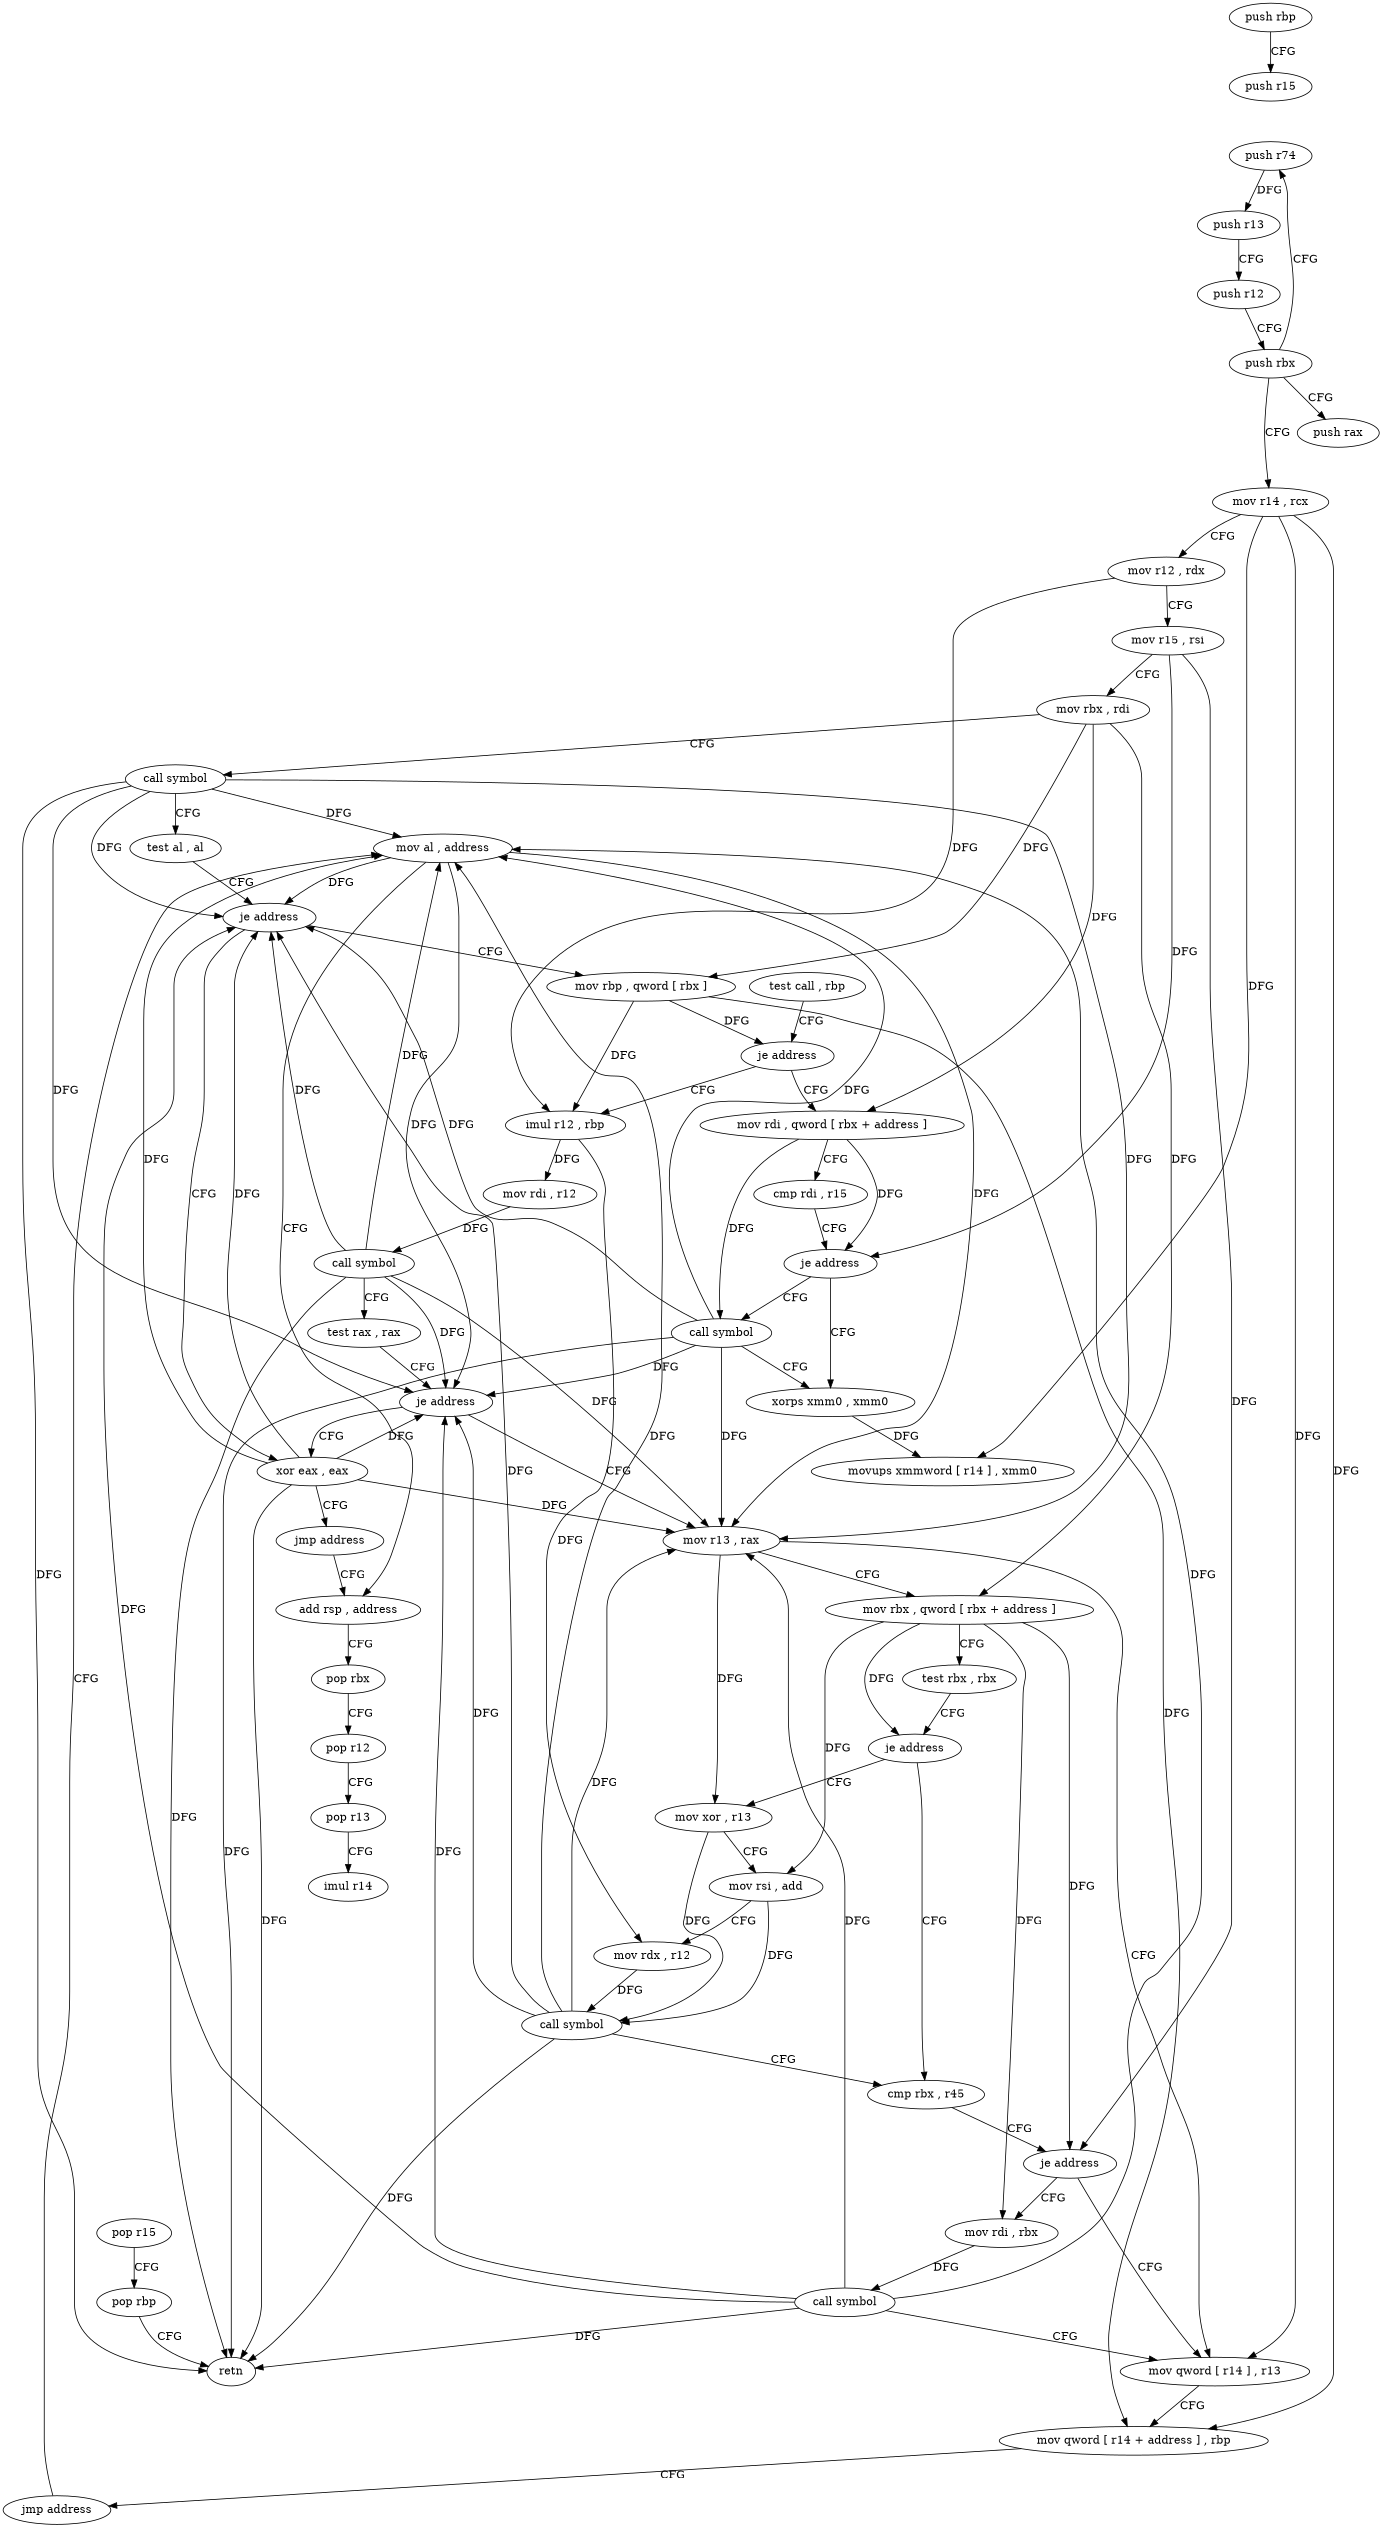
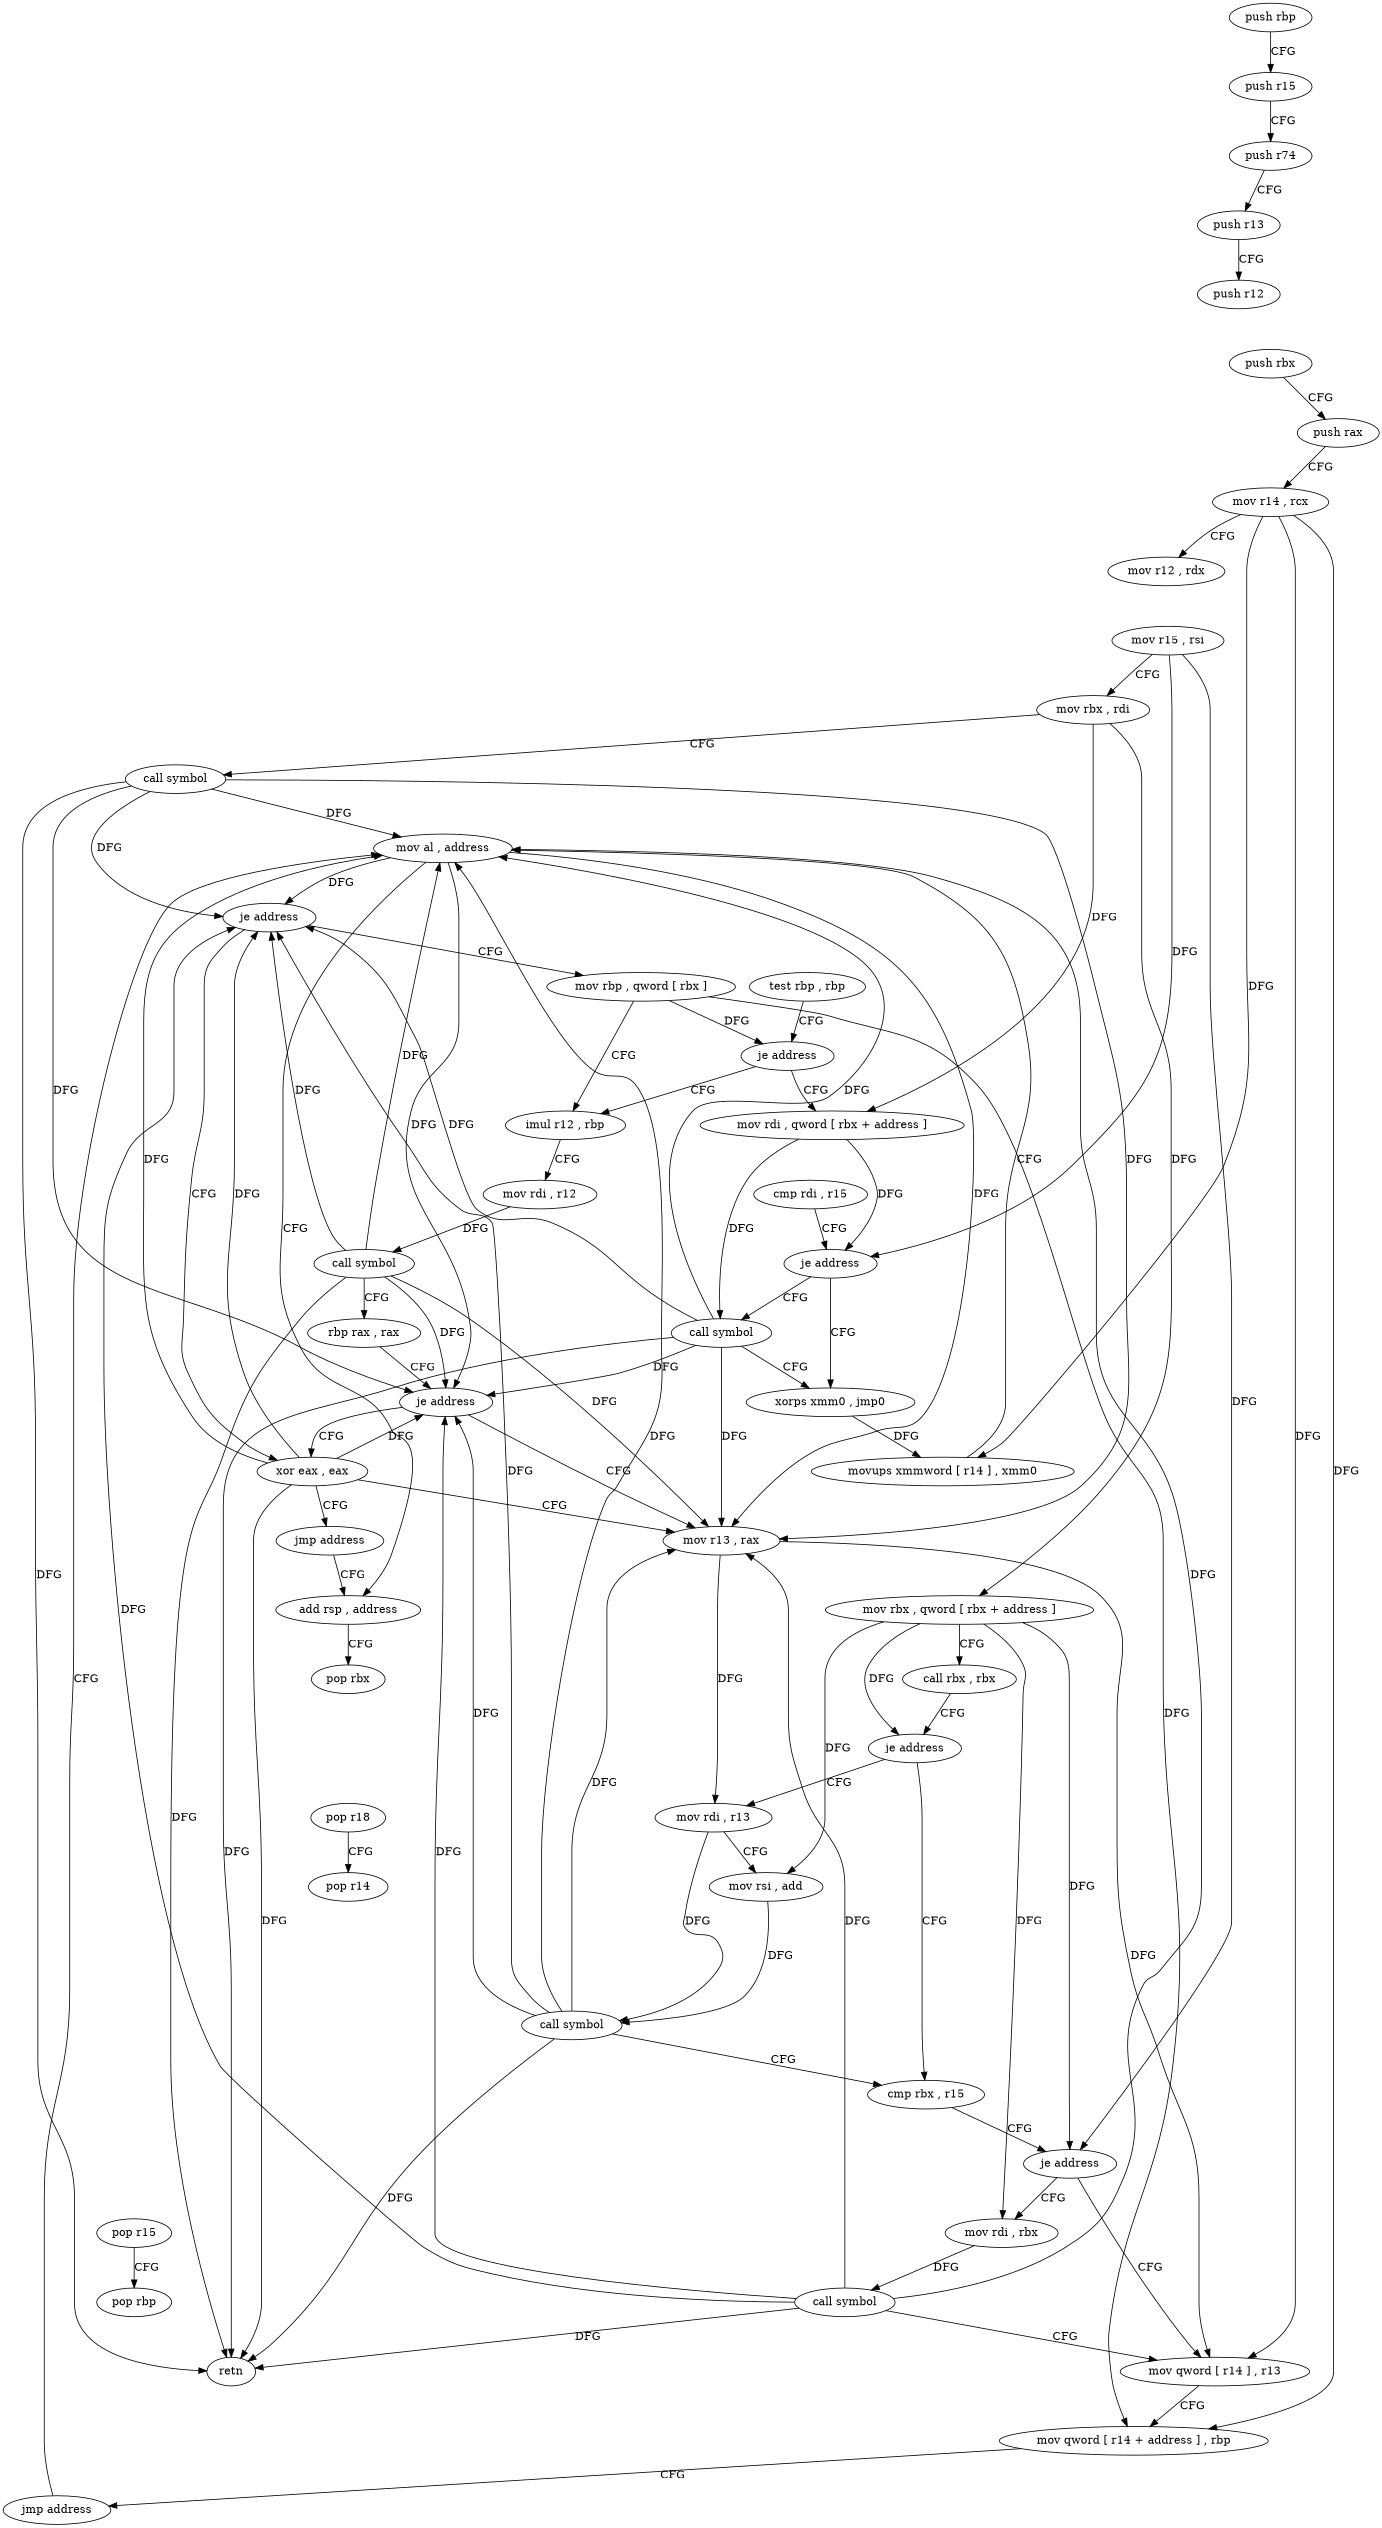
  digraph {
    n1 [label="push rbp"]
    n2 [label="push r15"]
    n3 [label="push r74"]
    n4 [label="push r13"]
    n5 [label="push r12"]
    n6 [label="push rbx"]
    n7 [label="push rax"]
    n8 [label="mov r14 , rcx"]
    n9 [label="mov r12 , rdx"]
    n10 [label="movups xmmword [ r14 ] , xmm0"]
    n11 [label="mov qword [ r14 ] , r13"]
    n12 [label="mov qword [ r14 + address ] , rbp"]
    n13 [label="mov r15 , rsi"]
    n14 [label="imul r12 , rbp"]
    n15 [label="mov al , address"]
    n16 [label="jmp address"]
    n17 [label="mov rbx , rdi"]
    n18 [label="je address"]
    n19 [label="je address"]
    n20 [label="mov rdi , r12"]
-   n21 [label="mov rdx , r12"]
    n22 [label="call symbol"]
    n23 [label="mov rbp , qword [ rbx ]"]
    n24 [label="mov rdi , qword [ rbx + address ]"]
    n25 [label="mov rbx , qword [ rbx + address ]"]
    n26 [label="call symbol"]
-   n27 [label="xorps xmm0 , xmm0"]
+   n27 [label="xorps xmm0 , jmp0"]
    n28 [label="mov rdi , rbx"]
-   n29 [label="test al , al"]
    n30 [label="je address"]
    n31 [label="je address"]
    n32 [label="mov r13 , rax"]
    n33 [label=retn]
    n34 [label="je address"]
    n35 [label="cmp rdi , r15"]
-   n36 [label="test rbx , rbx"]
+   n36 [label="call rbx , rbx"]
    n37 [label="je address"]
    n38 [label="mov rsi , add"]
    n39 [label="xor eax , eax"]
-   n40 [label="mov xor , r13"]
+   n40 [label="mov rdi , r13"]
    n41 [label="add rsp , address"]
    n42 [label="jmp address"]
-   n43 [label="test call , rbp"]
+   n43 [label="test rbp , rbp"]
    n44 [label="call symbol"]
    n45 [label="call symbol"]
    n46 [label="pop rbx"]
-   n47 [label="pop r12"]
-   n48 [label="test rax , rax"]
-   n49 [label="pop r13"]
-   n50 [label="imul r14"]
+   n48 [label="rbp rax , rax"]
+   n49 [label="pop r18"]
+   n50 [label="pop r14"]
    n51 [label="pop r15"]
    n52 [label="pop rbp"]
-   n53 [label="cmp rbx , r45"]
+   n53 [label="cmp rbx , r15"]
    n54 [label="call symbol"]
    n1 -> n2 [label=CFG]
-   n6 -> n3 [label=CFG]
-   n3 -> n4 [label=DFG]
+   n2 -> n3 [label=CFG]
+   n3 -> n4 [label=CFG]
    n4 -> n5 [label=CFG]
-   n5 -> n6 [label=CFG]
    n6 -> n7 [label=CFG]
-   n6 -> n8 [label=CFG]
+   n7 -> n8 [label=CFG]
    n8 -> n9 [label=CFG]
    n8 -> n10 [label=DFG]
    n8 -> n11 [label=DFG]
    n8 -> n12 [label=DFG]
-   n9 -> n13 [label=CFG]
-   n9 -> n14 [label=DFG]
+   n10 -> n15 [label=CFG]
    n11 -> n12 [label=CFG]
    n12 -> n16 [label=CFG]
    n13 -> n17 [label=CFG]
    n13 -> n18 [label=DFG]
    n13 -> n19 [label=DFG]
-   n14 -> n20 [label=DFG]
-   n14 -> n21 [label=DFG]
+   n14 -> n20 [label=CFG]
    n15 -> n30 [label=DFG]
    n15 -> n31 [label=DFG]
    n15 -> n32 [label=DFG]
    n15 -> n41 [label=CFG]
    n16 -> n15 [label=CFG]
    n17 -> n22 [label=CFG]
-   n17 -> n23 [label=DFG]
    n17 -> n24 [label=DFG]
    n17 -> n25 [label=DFG]
    n18 -> n26 [label=CFG]
    n18 -> n27 [label=CFG]
    n19 -> n11 [label=CFG]
    n19 -> n28 [label=CFG]
    n20 -> n44 [label=DFG]
-   n21 -> n45 [label=DFG]
    n22 -> n15 [label=DFG]
-   n22 -> n29 [label=CFG]
    n22 -> n30 [label=DFG]
    n22 -> n31 [label=DFG]
    n22 -> n32 [label=DFG]
    n22 -> n33 [label=DFG]
    n23 -> n12 [label=DFG]
-   n23 -> n14 [label=DFG]
+   n23 -> n14 [label=CFG]
    n23 -> n34 [label=DFG]
    n24 -> n18 [label=DFG]
    n24 -> n26 [label=DFG]
-   n24 -> n35 [label=CFG]
    n25 -> n19 [label=DFG]
    n25 -> n28 [label=DFG]
    n25 -> n36 [label=CFG]
    n25 -> n37 [label=DFG]
    n25 -> n38 [label=DFG]
    n26 -> n15 [label=DFG]
    n26 -> n27 [label=CFG]
    n26 -> n30 [label=DFG]
    n26 -> n31 [label=DFG]
    n26 -> n32 [label=DFG]
    n26 -> n33 [label=DFG]
    n27 -> n10 [label=DFG]
    n28 -> n54 [label=DFG]
-   n29 -> n30 [label=CFG]
    n30 -> n23 [label=CFG]
    n30 -> n39 [label=CFG]
    n31 -> n32 [label=CFG]
    n31 -> n39 [label=CFG]
-   n32 -> n11 [label=CFG]
-   n32 -> n25 [label=CFG]
+   n32 -> n11 [label=DFG]
    n32 -> n40 [label=DFG]
    n34 -> n14 [label=CFG]
    n34 -> n24 [label=CFG]
    n35 -> n18 [label=CFG]
    n36 -> n37 [label=CFG]
    n37 -> n40 [label=CFG]
    n37 -> n53 [label=CFG]
-   n38 -> n21 [label=CFG]
    n38 -> n45 [label=DFG]
    n39 -> n15 [label=DFG]
    n39 -> n30 [label=DFG]
    n39 -> n31 [label=DFG]
-   n39 -> n32 [label=DFG]
+   n39 -> n32 [label=CFG]
    n39 -> n33 [label=DFG]
    n39 -> n42 [label=CFG]
    n40 -> n38 [label=CFG]
    n40 -> n45 [label=DFG]
    n41 -> n46 [label=CFG]
    n42 -> n41 [label=CFG]
    n43 -> n34 [label=CFG]
    n44 -> n15 [label=DFG]
    n44 -> n30 [label=DFG]
    n44 -> n31 [label=DFG]
    n44 -> n32 [label=DFG]
    n44 -> n33 [label=DFG]
    n44 -> n48 [label=CFG]
    n45 -> n15 [label=DFG]
    n45 -> n30 [label=DFG]
    n45 -> n31 [label=DFG]
    n45 -> n32 [label=DFG]
    n45 -> n33 [label=DFG]
    n45 -> n53 [label=CFG]
-   n46 -> n47 [label=CFG]
-   n47 -> n49 [label=CFG]
    n48 -> n31 [label=CFG]
    n49 -> n50 [label=CFG]
    n51 -> n52 [label=CFG]
-   n52 -> n33 [label=CFG]
    n53 -> n19 [label=CFG]
    n54 -> n11 [label=CFG]
    n54 -> n15 [label=DFG]
    n54 -> n30 [label=DFG]
    n54 -> n31 [label=DFG]
    n54 -> n32 [label=DFG]
    n54 -> n33 [label=DFG]
  }
